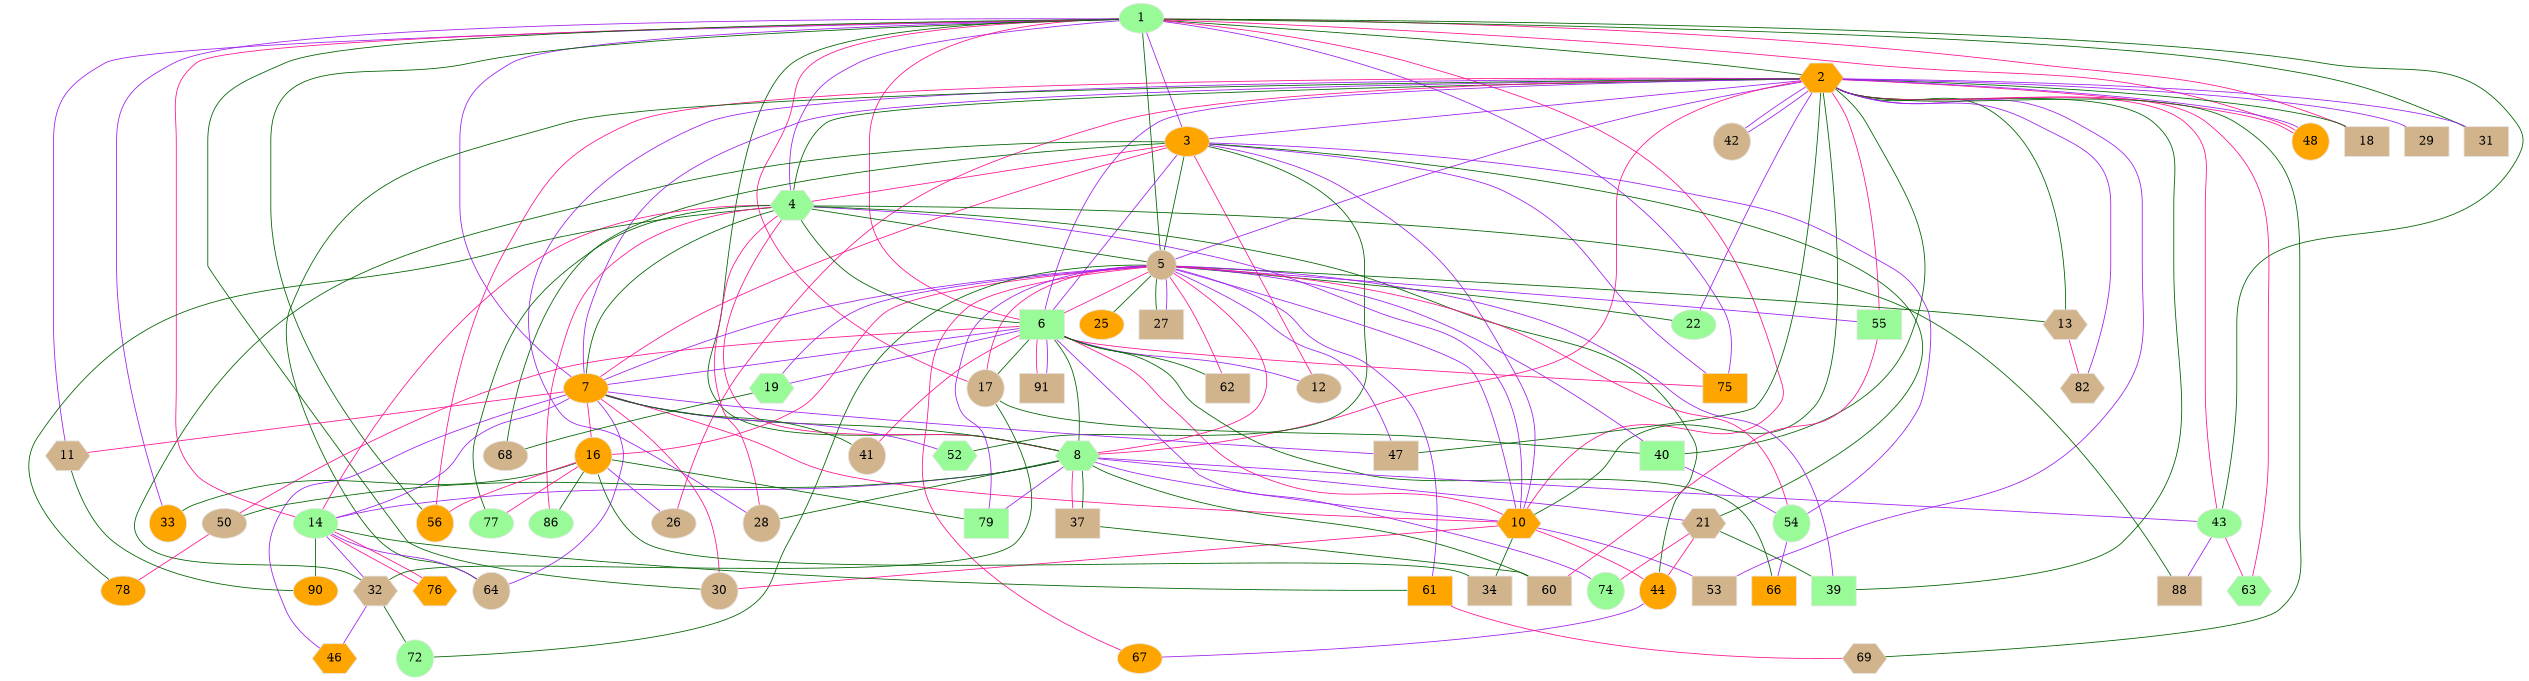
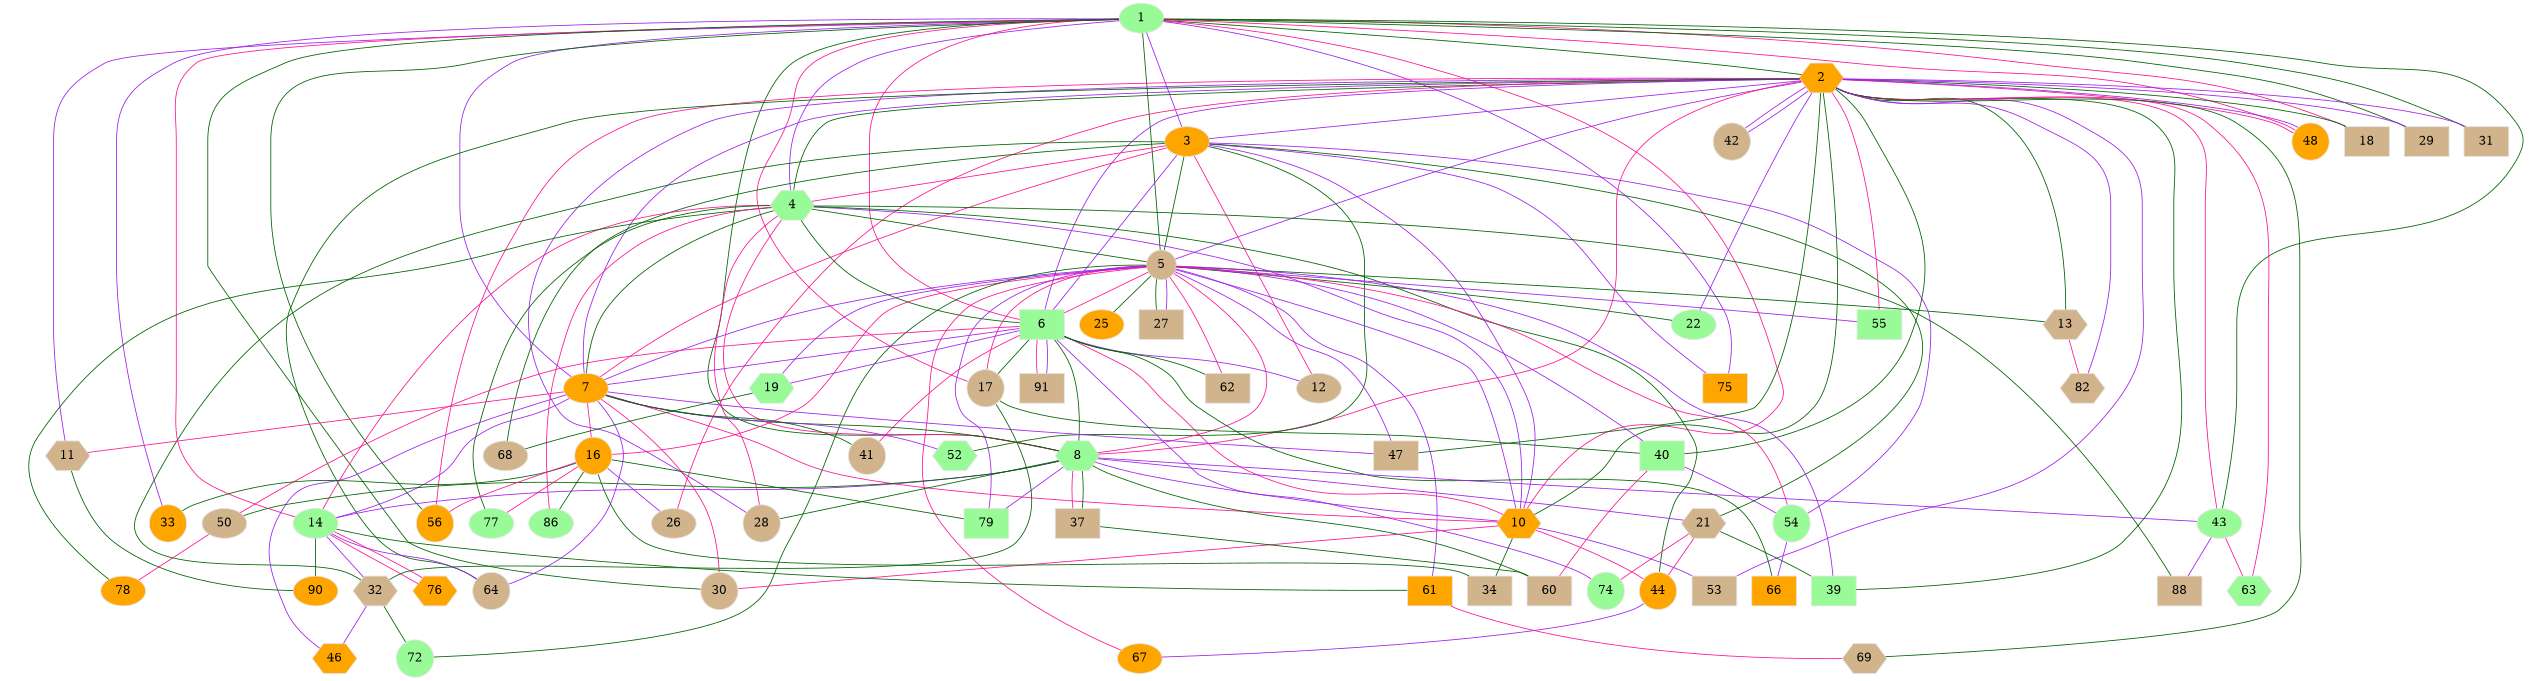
  graph {
    node [color=gray90 fillcolor=tan shape=box style=filled]
    edge [color=darkgreen]
    1 [fillcolor=palegreen shape=ellipse super="+24"]
    2 [fillcolor=orange shape=hexagon super="+51"]
    3 [fillcolor=orange shape=ellipse super="+38"]
    4 [fillcolor=palegreen shape=hexagon super="+81"]
    5 [shape=circle super="+9"]
    6 [fillcolor=palegreen super="+35"]
    7 [fillcolor=orange shape=ellipse super="+71"]
    8 [fillcolor=palegreen shape=hexagon super="+92"]
    10 [fillcolor=orange shape=hexagon super="+20"]
    11 [shape=hexagon]
    14 [fillcolor=palegreen shape=ellipse super="+15"]
    17 [shape=circle super="+73"]
    18
    29 [super="+45"]
    30 [shape=circle super="+49"]
    31
    33 [fillcolor=orange shape=circle]
    43 [fillcolor=palegreen shape=ellipse]
    56 [fillcolor=orange shape=circle super="+59"]
    75 [fillcolor=orange super="+84"]
    48 [fillcolor=orange shape=circle]
    13 [shape=hexagon super="+23"]
    22 [fillcolor=palegreen shape=ellipse]
    26 [shape=ellipse]
    28 [shape=circle super="+58"]
    39 [fillcolor=palegreen]
    40 [fillcolor=palegreen super="+80"]
    42 [shape=circle]
    47
    53
    55 [fillcolor=palegreen]
    63 [fillcolor=palegreen shape=hexagon]
    64 [shape=circle]
    69 [shape=hexagon]
    82 [shape=hexagon]
    12 [shape=ellipse]
    21 [shape=hexagon super="+89"]
    32 [shape=hexagon super="+65"]
    52 [fillcolor=palegreen shape=hexagon]
    54 [fillcolor=palegreen shape=circle super="+57"]
    68 [shape=ellipse]
    44 [fillcolor=orange shape=circle super="+85"]
    77 [fillcolor=palegreen shape=ellipse]
    78 [fillcolor=orange shape=ellipse]
    86 [fillcolor=palegreen shape=ellipse]
    88
    16 [fillcolor=orange shape=circle super="+36"]
    19 [fillcolor=palegreen shape=hexagon]
    25 [fillcolor=orange shape=ellipse]
    27
    61 [fillcolor=orange]
    62
    67 [fillcolor=orange shape=ellipse]
    72 [fillcolor=palegreen shape=circle]
    79 [fillcolor=palegreen super="+87"]
    41 [shape=circle]
    50 [shape=ellipse]
    66 [fillcolor=orange]
    74 [fillcolor=palegreen shape=circle]
    91
    46 [fillcolor=orange shape=hexagon]
    37
    60 [super="+83"]
    34
    90 [fillcolor=orange shape=ellipse]
    76 [fillcolor=orange shape=hexagon]
    1 -- 2
    1 -- 3 [color=purple]
    1 -- 4 [color=purple]
    1 -- 5 [weight=2]
    1 -- 6 [color=deeppink]
    1 -- 7 [color=purple]
    1 -- 8
    1 -- 10 [color=deeppink]
    1 -- 11 [color=purple]
    1 -- 14 [color=deeppink]
    1 -- 17 [color=deeppink]
    1 -- 18 [color=deeppink]
+   1 -- 29 [weight=2]
    1 -- 30
    1 -- 31
    1 -- 33 [color=purple]
    1 -- 43
    1 -- 56
    1 -- 75 [color=purple]
    1 -- 48 [color=deeppink]
    2 -- 3 [color=purple]
    2 -- 4
    2 -- 5 [color=purple weight=2]
    2 -- 6 [color=purple]
    2 -- 7 [color=purple]
    2 -- 8 [color=deeppink]
    2 -- 10 [weight=2]
    2 -- 18
    2 -- 29 [color=purple]
    2 -- 31 [color=purple]
    2 -- 43 [color=deeppink]
    2 -- 56 [color=deeppink]
    2 -- 48 [color=deeppink]
    2 -- 48 [color=purple]
    2 -- 13
    2 -- 22 [color=purple]
    2 -- 26 [color=deeppink]
    2 -- 28 [color=purple]
    2 -- 39
    2 -- 40
    2 -- 42 [color=purple]
    2 -- 42 [color=purple]
    2 -- 47
    2 -- 53 [color=purple]
    2 -- 55 [color=deeppink]
    2 -- 63 [color=deeppink]
    2 -- 64
    2 -- 69
    2 -- 82 [color=purple]
    3 -- 4 [color=deeppink weight=2]
    3 -- 5 [weight=2]
    3 -- 6 [color=purple]
    3 -- 7 [color=deeppink]
    3 -- 10 [color=purple]
    3 -- 75 [color=purple]
    3 -- 12 [color=deeppink]
    3 -- 21
    3 -- 32
    3 -- 52
    3 -- 54 [color=purple]
    3 -- 68
    4 -- 5 [weight=2]
    4 -- 6
    4 -- 7
    4 -- 8 [color=deeppink]
    4 -- 10 [color=purple]
    4 -- 14 [color=deeppink]
    4 -- 28 [color=deeppink]
    4 -- 44
    4 -- 77
    4 -- 78
    4 -- 86 [color=deeppink]
    4 -- 88
    5 -- 6 [color=deeppink weight=2]
    5 -- 7 [color=purple weight=2]
    5 -- 8 [color=deeppink weight=2]
    5 -- 10 [color=purple weight=2]
    5 -- 17 [color=deeppink]
    5 -- 13
    5 -- 22
    5 -- 39 [color=purple]
    5 -- 40 [color=purple]
    5 -- 47 [color=purple]
    5 -- 55 [color=purple]
    5 -- 54 [color=deeppink]
    5 -- 16 [color=deeppink weight=2]
    5 -- 19 [color=purple]
    5 -- 25
    5 -- 27
    5 -- 27 [color=purple]
    5 -- 61 [color=purple]
    5 -- 62 [color=deeppink]
    5 -- 67 [color=deeppink]
    5 -- 72
    5 -- 79 [color=purple]
    6 -- 7 [color=purple]
    6 -- 8
    6 -- 10 [color=deeppink]
    6 -- 17
-   6 -- 75 [color=deeppink]
    6 -- 12 [color=purple]
    6 -- 19 [color=purple]
    6 -- 62
    6 -- 41 [color=deeppink]
    6 -- 50 [color=deeppink]
    6 -- 66
    6 -- 74 [color=purple]
    6 -- 91 [color=deeppink]
    6 -- 91 [color=purple]
    7 -- 8
    7 -- 10 [color=deeppink]
    7 -- 11 [color=deeppink]
    7 -- 14 [color=purple]
    7 -- 30 [color=deeppink]
    7 -- 47 [color=purple]
    7 -- 64 [color=purple]
    7 -- 52 [color=purple]
    7 -- 16 [color=deeppink]
    7 -- 41
    7 -- 46 [color=purple]
    8 -- 10 [color=purple]
    8 -- 14 [color=purple]
    8 -- 43 [color=purple]
    8 -- 28
    8 -- 21 [color=purple]
    8 -- 79 [color=purple]
    8 -- 50
    8 -- 37 [color=deeppink]
    8 -- 37
    8 -- 60
    10 -- 30 [color=deeppink]
    10 -- 53 [color=purple]
    10 -- 44 [color=deeppink]
    10 -- 34
    11 -- 90
    14 -- 64 [color=purple]
    14 -- 32 [color=purple]
    14 -- 61
    14 -- 90
    14 -- 76 [color=deeppink]
    14 -- 76 [color=deeppink]
    17 -- 40
    17 -- 32
    43 -- 63 [color=deeppink]
    43 -- 88 [color=purple]
    13 -- 82 [color=deeppink]
    40 -- 54 [color=purple]
-   55 -- 60 [color=deeppink]
+   40 -- 60 [color=deeppink]
    21 -- 39
    21 -- 44 [color=deeppink]
    21 -- 74 [color=deeppink]
    32 -- 72
    32 -- 46 [color=purple]
    54 -- 66 [color=purple]
    44 -- 67 [color=purple]
    16 -- 33
    16 -- 56 [color=deeppink]
    16 -- 26 [color=purple]
    16 -- 77 [color=deeppink]
    16 -- 86
    16 -- 79
    16 -- 34
    19 -- 68
    61 -- 69 [color=deeppink]
    50 -- 78 [color=deeppink]
    37 -- 60
  }
